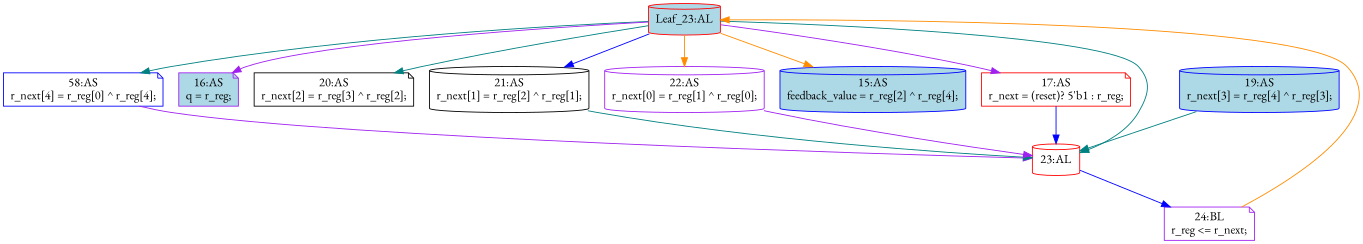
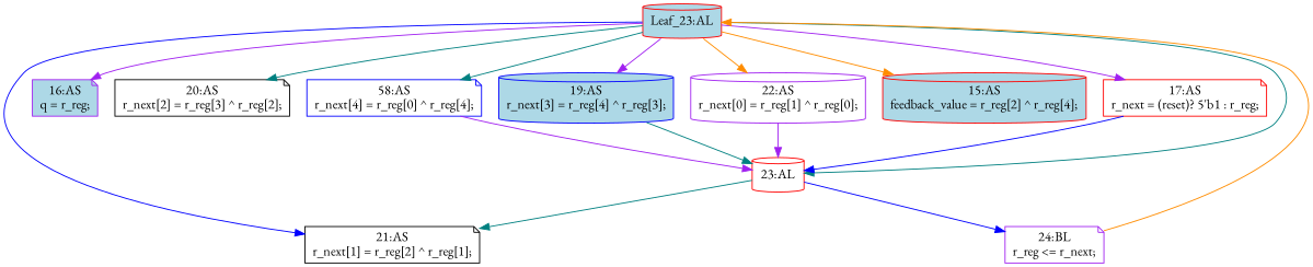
  strict digraph {
    fontname="EB Garamond"
    node [color=red def_var="['r_next']" fillcolor=white fontname="EB Garamond" shape=cylinder style=filled statements="[]" typ=Assign use_var="['r_reg', 'r_reg']"]
    edge [color=teal fontname="EB Garamond"]
    n1 [def_var="['r_reg']" fillcolor=lightblue label="Leaf_23:AL" statements="" typ="" use_var=""]
    n2 [ast="<pyverilog.vparser.ast.Assign object at 0x7f1b805e6850>" color=blue label="58:AS\nr_next[4] = r_reg[0] ^ r_reg[4];" shape=note]
    n3 [ast="<pyverilog.vparser.ast.Assign object at 0x7f1b8058ee90>" color=purple def_var="['q']" fillcolor=lightblue label="16:AS\nq = r_reg;" shape=note use_var="['r_reg']"]
    n4 [ast="<pyverilog.vparser.ast.Assign object at 0x7f1b80846510>" color=black label="20:AS\nr_next[2] = r_reg[3] ^ r_reg[2];" shape=note]
    n5 [ast="<pyverilog.vparser.ast.Assign object at 0x7f1b84745d10>" color=blue fillcolor=lightblue label="19:AS\nr_next[3] = r_reg[4] ^ r_reg[3];"]
-   n6 [ast="<pyverilog.vparser.ast.Assign object at 0x7f1b80498610>" color=black label="21:AS\nr_next[1] = r_reg[2] ^ r_reg[1];"]
+   n6 [ast="<pyverilog.vparser.ast.Assign object at 0x7f1b80498610>" color=black label="21:AS\nr_next[1] = r_reg[2] ^ r_reg[1];" shape=note]
    n7 [ast="<pyverilog.vparser.ast.Assign object at 0x7f1b80498f10>" color=purple label="22:AS\nr_next[0] = r_reg[1] ^ r_reg[0];"]
-   n8 [ast="<pyverilog.vparser.ast.Assign object at 0x7f1b805e3e10>" color=blue def_var="['feedback_value']" fillcolor=lightblue label="15:AS\nfeedback_value = r_reg[2] ^ r_reg[4];"]
+   n8 [ast="<pyverilog.vparser.ast.Assign object at 0x7f1b805e3e10>" def_var="['feedback_value']" fillcolor=lightblue label="15:AS\nfeedback_value = r_reg[2] ^ r_reg[4];"]
    n9 [ast="<pyverilog.vparser.ast.Assign object at 0x7f1b805f1450>" label="17:AS\nr_next = (reset)? 5'b1 : r_reg;" shape=note use_var="['reset', 'r_reg']"]
    n10 [ast="<pyverilog.vparser.ast.Always object at 0x7f1b80498650>" clk_sens=True label="23:AL" sens="['clk']" typ=Always use_var="['r_next']" def_var=""]
    n11 [ast="<pyverilog.vparser.ast.Block object at 0x7f1b80498950>" color=purple label="24:BL\nr_reg <= r_next;" shape=note statements="[<pyverilog.vparser.ast.NonblockingSubstitution object at 0x7f1b80498450>]" typ=Block def_var="" use_var=""]
    n1 -> n2
    n1 -> n3 [color=purple]
    n1 -> n4
+   n1 -> n5 [color=purple]
    n1 -> n6 [color=blue]
    n1 -> n7 [color=darkorange]
    n1 -> n8 [color=darkorange]
    n1 -> n9 [color=purple]
    n1 -> n10
    n2 -> n10 [color=purple]
    n5 -> n10
-   n6 -> n10
+   n10 -> n6
    n7 -> n10 [color=purple]
    n9 -> n10 [color=blue]
    n10 -> n11 [color=blue cond="[]" lineno=None]
    n11 -> n1 [color=darkorange cond="[]" lineno=None]
  }
